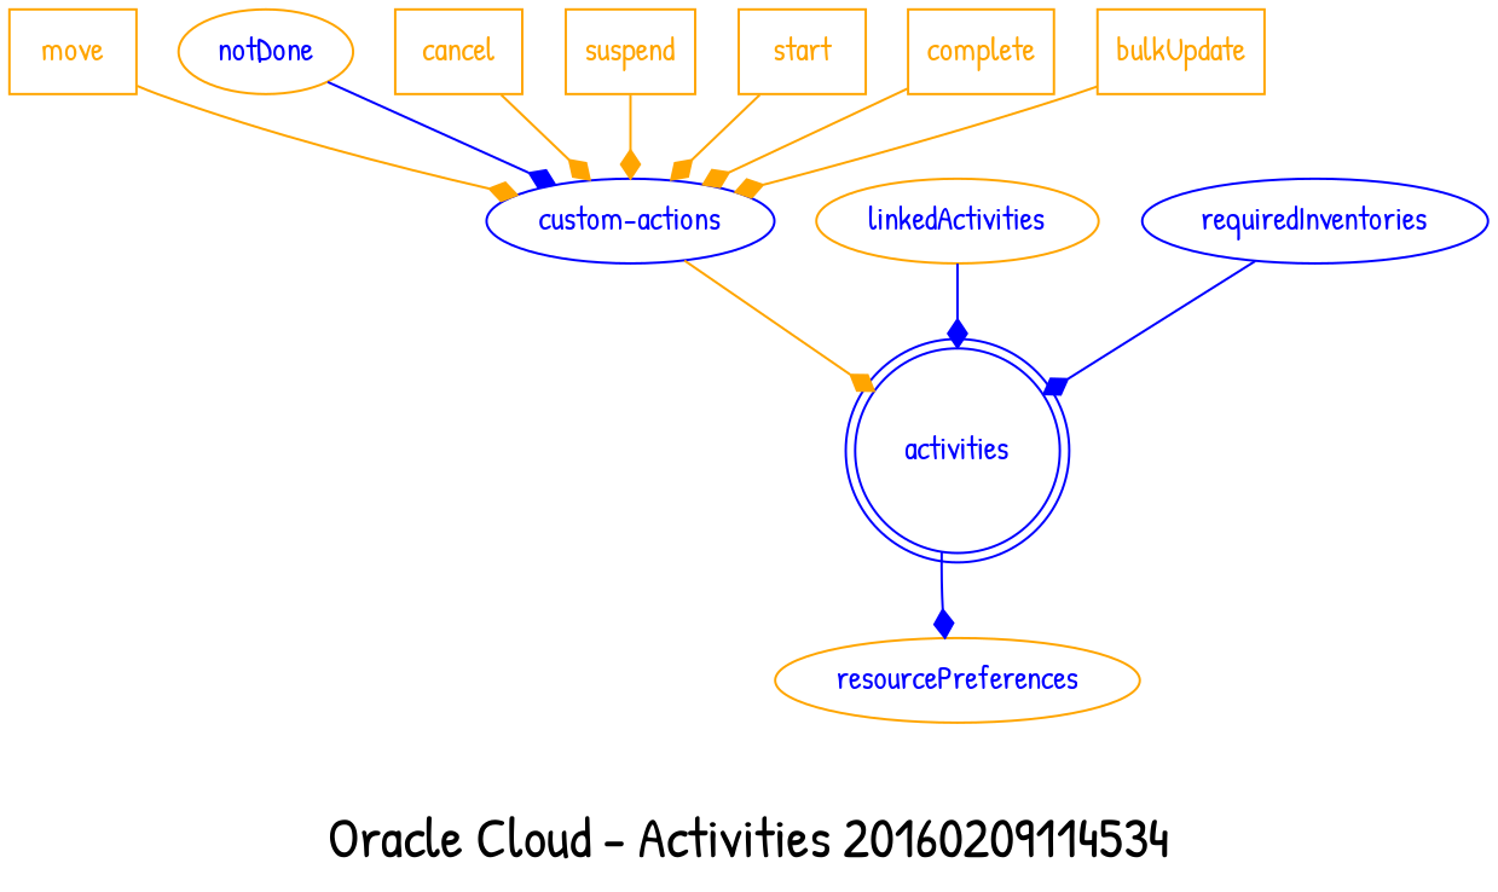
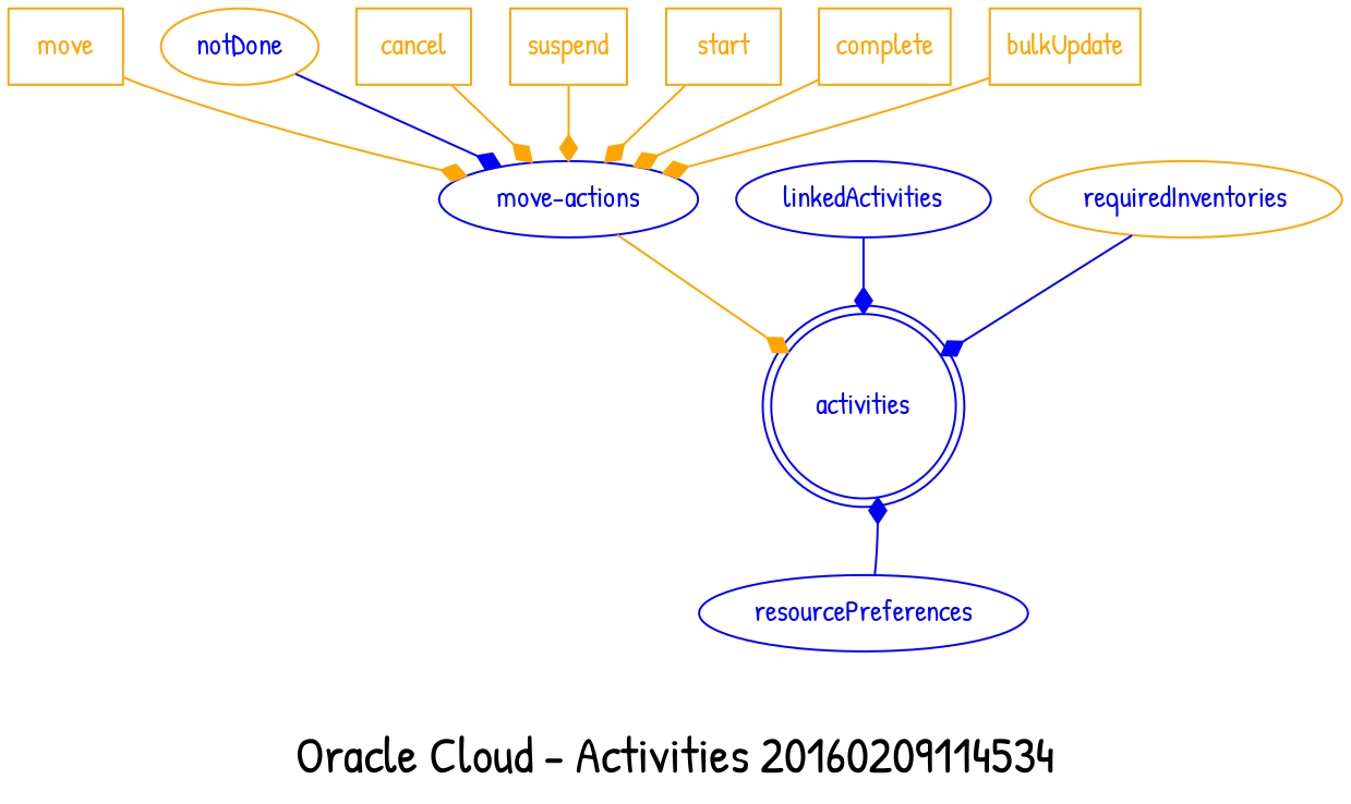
  digraph {
    fontname="Patrick Hand"
    fontsize=24
    label="Oracle Cloud - Activities 20160209114534"
    splines=true
    node [color=orange fontcolor=blue fontname="Patrick Hand" shape=box]
    edge [arrowhead=diamond arrowtail=none color=orange fontcolor=orange fontname="Patrick Hand"]
    activities [color=blue shape=doublecircle]
-   "custom-actions" [color=blue shape=ellipse]
+   "custom-actions" [color=blue shape=ellipse label="move-actions"]
    move [fontcolor=orange]
    notDone [shape=ellipse]
    cancel [fontcolor=orange]
    suspend [fontcolor=orange]
    start [fontcolor=orange]
    complete [fontcolor=orange]
-   linkedActivities [shape=ellipse]
-   requiredInventories [color=blue shape=ellipse]
-   resourcePreferences [shape=ellipse]
+   linkedActivities [color=blue shape=ellipse]
+   requiredInventories [shape=ellipse]
+   resourcePreferences [color=blue shape=ellipse]
    bulkUpdate [fontcolor=orange]
    "custom-actions" -> activities [fontcolor=blue]
    move -> "custom-actions"
    notDone -> "custom-actions" [color=blue fontcolor=blue]
    cancel -> "custom-actions"
    suspend -> "custom-actions"
    start -> "custom-actions"
    complete -> "custom-actions"
    linkedActivities -> activities [color=blue fontcolor=blue]
    requiredInventories -> activities [color=blue fontcolor=blue]
-   activities -> resourcePreferences [color=blue fontcolor=blue]
+   resourcePreferences -> activities [color=blue fontcolor=blue]
    bulkUpdate -> "custom-actions"
  }
